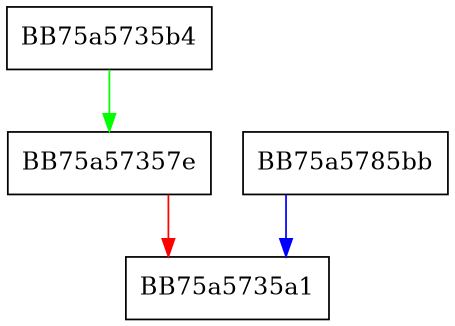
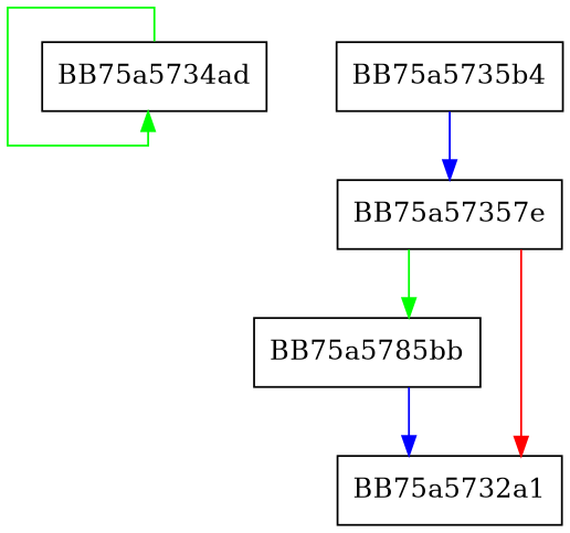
  digraph {
    splines=ortho
    node [shape=box]
    edge [color=green]
+   BB75a5734ad
    BB75a5735b4
    BB75a57357e
    n4 [label=BB75a5785bb]
-   BB75a5735a1
-   BB75a5735b4 -> BB75a57357e
+   BB75a5735a1 [label=BB75a5732a1]
+   BB75a5734ad -> BB75a5734ad
+   BB75a5735b4 -> BB75a57357e [color=blue]
+   BB75a57357e -> n4
    BB75a57357e -> BB75a5735a1 [color=red]
    n4 -> BB75a5735a1 [color=blue]
  }
